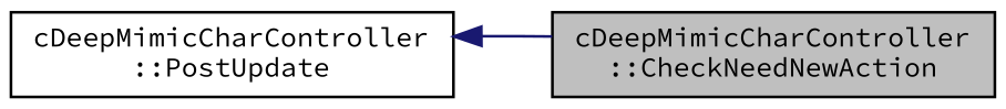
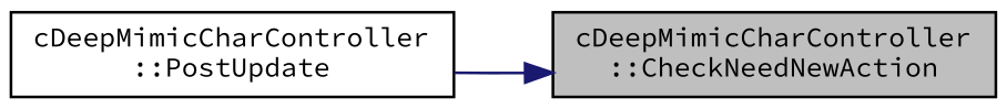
  digraph {
    rankdir=RL
    fontname="Source Code Pro"
    node [color=black fontname="Source Code Pro" fontsize=10 shape=record style=filled]
    n1 [fillcolor=grey75 fontcolor=black height=0.2 label="cDeepMimicCharController\l::CheckNeedNewAction" width=0.4]
    n2 [fillcolor=white height=0.2 label="cDeepMimicCharController\l::PostUpdate" width=0.4]
-   n2 -> n1 [color=midnightblue dir=back fontname="Source Code Pro" fontsize=10 labelfontname=Helvetica labelfontsize=10 style=solid]
+   n1 -> n2 [color=midnightblue dir=back fontname="Source Code Pro" fontsize=10 labelfontname=Helvetica labelfontsize=10 style=solid]
  }
